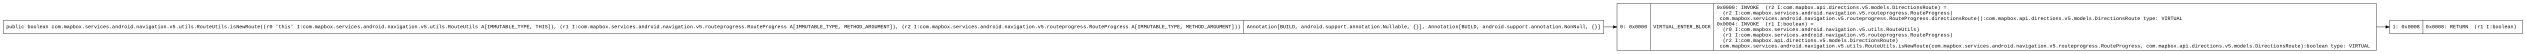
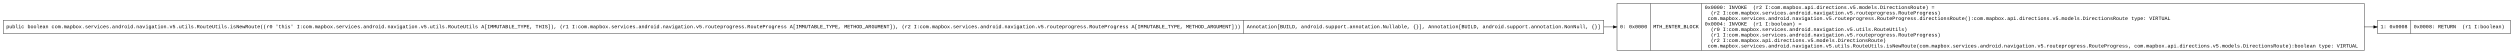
  digraph {
    rankdir=LR
    fontname="Liberation Mono"
    node [shape=record fontname="Liberation Mono"]
    edge [fontname="Liberation Mono"]
-   n1 [label="{0\:\ 0x0000|VIRTUAL_ENTER_BLOCK\l|0x0000: INVOKE  (r2 I:com.mapbox.api.directions.v5.models.DirectionsRoute) = \l  (r2 I:com.mapbox.services.android.navigation.v5.routeprogress.RouteProgress)\l com.mapbox.services.android.navigation.v5.routeprogress.RouteProgress.directionsRoute():com.mapbox.api.directions.v5.models.DirectionsRoute type: VIRTUAL \l0x0004: INVOKE  (r1 I:boolean) = \l  (r0 I:com.mapbox.services.android.navigation.v5.utils.RouteUtils)\l  (r1 I:com.mapbox.services.android.navigation.v5.routeprogress.RouteProgress)\l  (r2 I:com.mapbox.api.directions.v5.models.DirectionsRoute)\l com.mapbox.services.android.navigation.v5.utils.RouteUtils.isNewRoute(com.mapbox.services.android.navigation.v5.routeprogress.RouteProgress, com.mapbox.api.directions.v5.models.DirectionsRoute):boolean type: VIRTUAL \l}"]
+   n1 [label="{0\:\ 0x0000|MTH_ENTER_BLOCK\l|0x0000: INVOKE  (r2 I:com.mapbox.api.directions.v5.models.DirectionsRoute) = \l  (r2 I:com.mapbox.services.android.navigation.v5.routeprogress.RouteProgress)\l com.mapbox.services.android.navigation.v5.routeprogress.RouteProgress.directionsRoute():com.mapbox.api.directions.v5.models.DirectionsRoute type: VIRTUAL \l0x0004: INVOKE  (r1 I:boolean) = \l  (r0 I:com.mapbox.services.android.navigation.v5.utils.RouteUtils)\l  (r1 I:com.mapbox.services.android.navigation.v5.routeprogress.RouteProgress)\l  (r2 I:com.mapbox.api.directions.v5.models.DirectionsRoute)\l com.mapbox.services.android.navigation.v5.utils.RouteUtils.isNewRoute(com.mapbox.services.android.navigation.v5.routeprogress.RouteProgress, com.mapbox.api.directions.v5.models.DirectionsRoute):boolean type: VIRTUAL \l}"]
    n2 [label="{1\:\ 0x0008|0x0008: RETURN  (r1 I:boolean) \l}"]
    n3 [label="{public boolean com.mapbox.services.android.navigation.v5.utils.RouteUtils.isNewRoute((r0 'this' I:com.mapbox.services.android.navigation.v5.utils.RouteUtils A[IMMUTABLE_TYPE, THIS]), (r1 I:com.mapbox.services.android.navigation.v5.routeprogress.RouteProgress A[IMMUTABLE_TYPE, METHOD_ARGUMENT]), (r2 I:com.mapbox.services.android.navigation.v5.routeprogress.RouteProgress A[IMMUTABLE_TYPE, METHOD_ARGUMENT]))  | Annotation[BUILD, android.support.annotation.Nullable, \{\}], Annotation[BUILD, android.support.annotation.NonNull, \{\}]\l}"]
    n1 -> n2
    n3 -> n1
  }
